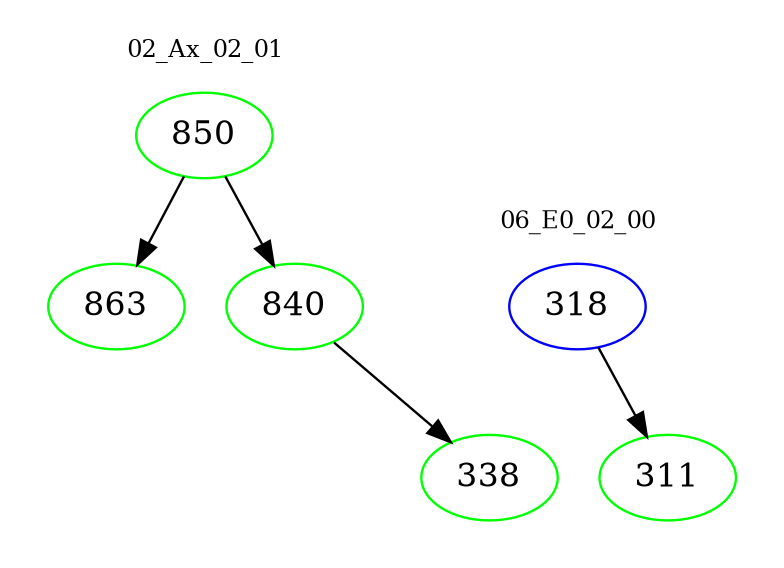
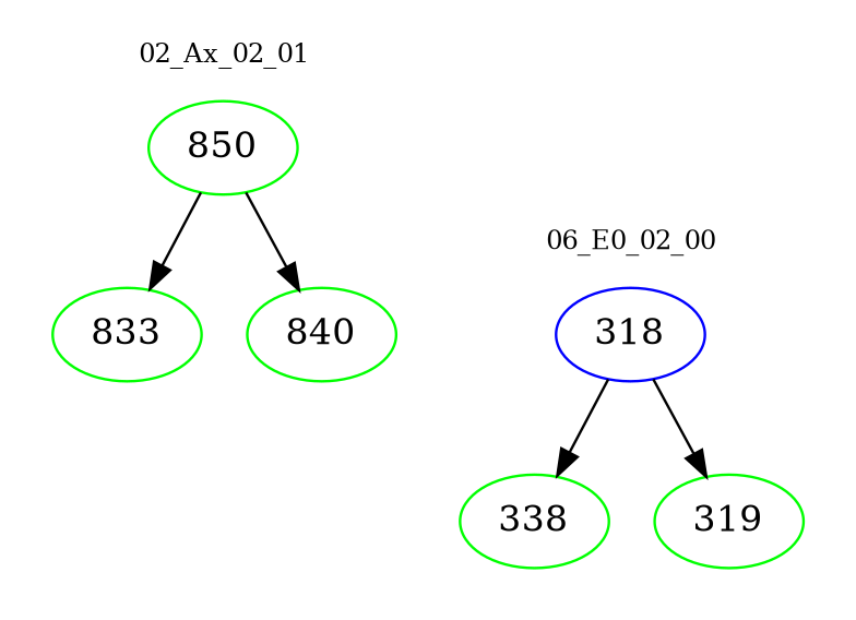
  digraph {
    node [color=green]
    edge [color=black]
    n1 [label=850]
-   n2 [label=863]
+   n2 [label=833]
    n3 [label=840]
    n4 [color=blue label=318]
-   n5 [label=311]
+   n5 [label=319]
    n6 [label=338]
    subgraph cluster_1 {
      color=white
      fontsize=10
      label="02_Ax_02_01"
      n1
      n2
      n3
    }
    subgraph cluster_2 {
      color=white
      fontsize=10
      label="06_E0_02_00"
      n4
      n5
      n6
    }
    n1 -> n2
    n1 -> n3
    n4 -> n5
-   n3 -> n6
+   n4 -> n6
  }
